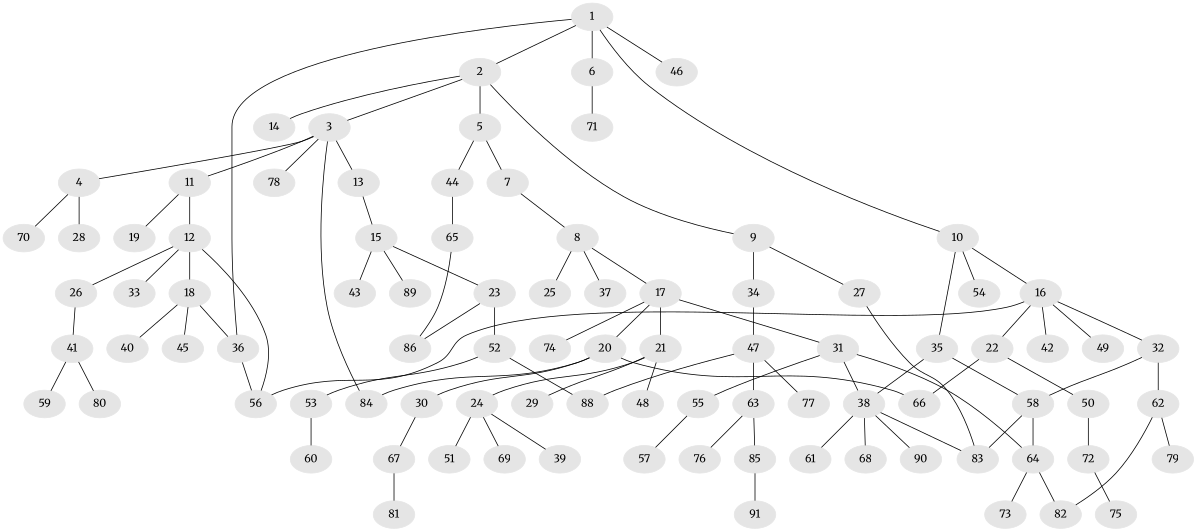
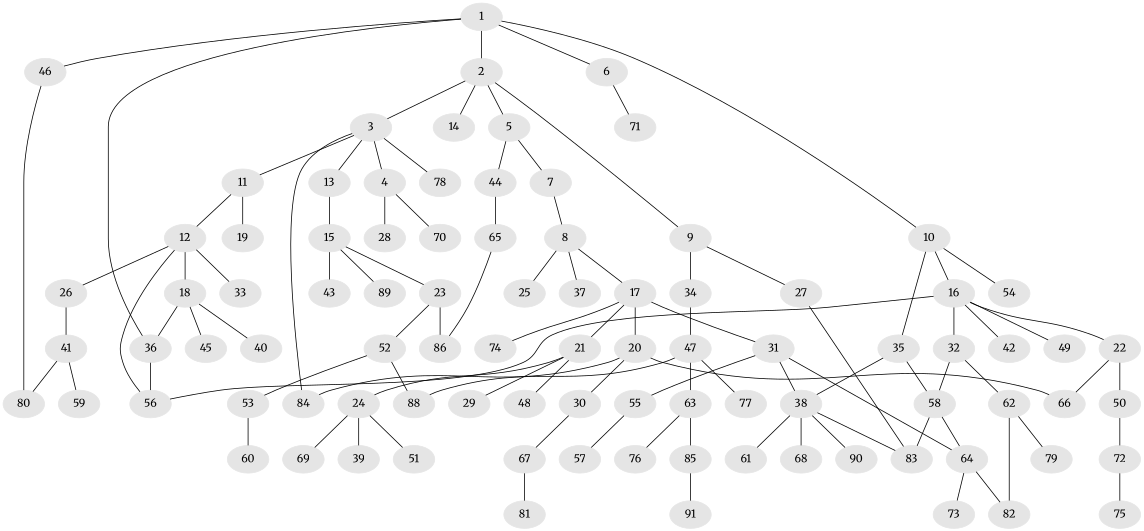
  graph {
    fontname=Merriweather
    node [color=gray90 fontname=Merriweather style=filled]
    edge [fontname=Merriweather]
    1
    2
    6
    10
    36
    46
    3
    5
    9
    14
    71
    16
    35
    54
    56
    80
    4
    11
    13
    78
    84
    7
    44
    27
    34
    28
    70
    12
    19
    15
    8
    65
    17
    25
    37
    20
    21
    31
    74
    83
    47
    22
    32
    42
    49
    38
    58
    18
    26
    33
    40
    45
    41
    23
    43
    89
    52
    86
    66
    50
    62
    30
    24
    29
    48
    55
    64
    67
    39
    51
    69
    72
    88
    53
    59
    81
    61
    68
    90
    57
    82
    73
    79
    63
    77
    76
    85
    75
    60
    91
    1 -- 2
    1 -- 6
    1 -- 10
    1 -- 36
    1 -- 46
    2 -- 3
    2 -- 5
    2 -- 9
    2 -- 14
    6 -- 71
    10 -- 16
    10 -- 35
    10 -- 54
    36 -- 56
+   46 -- 80
    3 -- 4
    3 -- 11
    3 -- 13
    3 -- 78
    3 -- 84
    5 -- 7
    5 -- 44
    9 -- 27
    9 -- 34
    16 -- 56
    16 -- 22
    16 -- 32
    16 -- 42
    16 -- 49
    35 -- 38
    35 -- 58
    4 -- 28
    4 -- 70
    11 -- 12
    11 -- 19
    13 -- 15
    7 -- 8
    44 -- 65
    27 -- 83
    34 -- 47
    12 -- 56
    12 -- 18
    12 -- 26
    12 -- 33
    15 -- 23
    15 -- 43
    15 -- 89
    8 -- 17
    8 -- 25
    8 -- 37
    65 -- 86
    17 -- 20
    17 -- 21
    17 -- 31
    17 -- 74
    20 -- 84
    20 -- 66
    20 -- 30
    21 -- 24
    21 -- 29
    21 -- 48
    31 -- 38
    31 -- 55
    31 -- 64
    47 -- 88
    47 -- 63
    47 -- 77
    22 -- 66
    22 -- 50
    32 -- 58
    32 -- 62
    38 -- 83
    38 -- 61
    38 -- 68
    38 -- 90
    58 -- 83
    58 -- 64
    18 -- 36
    18 -- 40
    18 -- 45
    26 -- 41
    41 -- 80
    41 -- 59
    23 -- 52
    23 -- 86
    52 -- 88
    52 -- 53
    50 -- 72
    62 -- 82
    62 -- 79
    30 -- 67
    24 -- 39
    24 -- 51
    24 -- 69
    55 -- 57
    64 -- 82
    64 -- 73
    67 -- 81
    72 -- 75
    53 -- 60
    63 -- 76
    63 -- 85
    85 -- 91
  }
